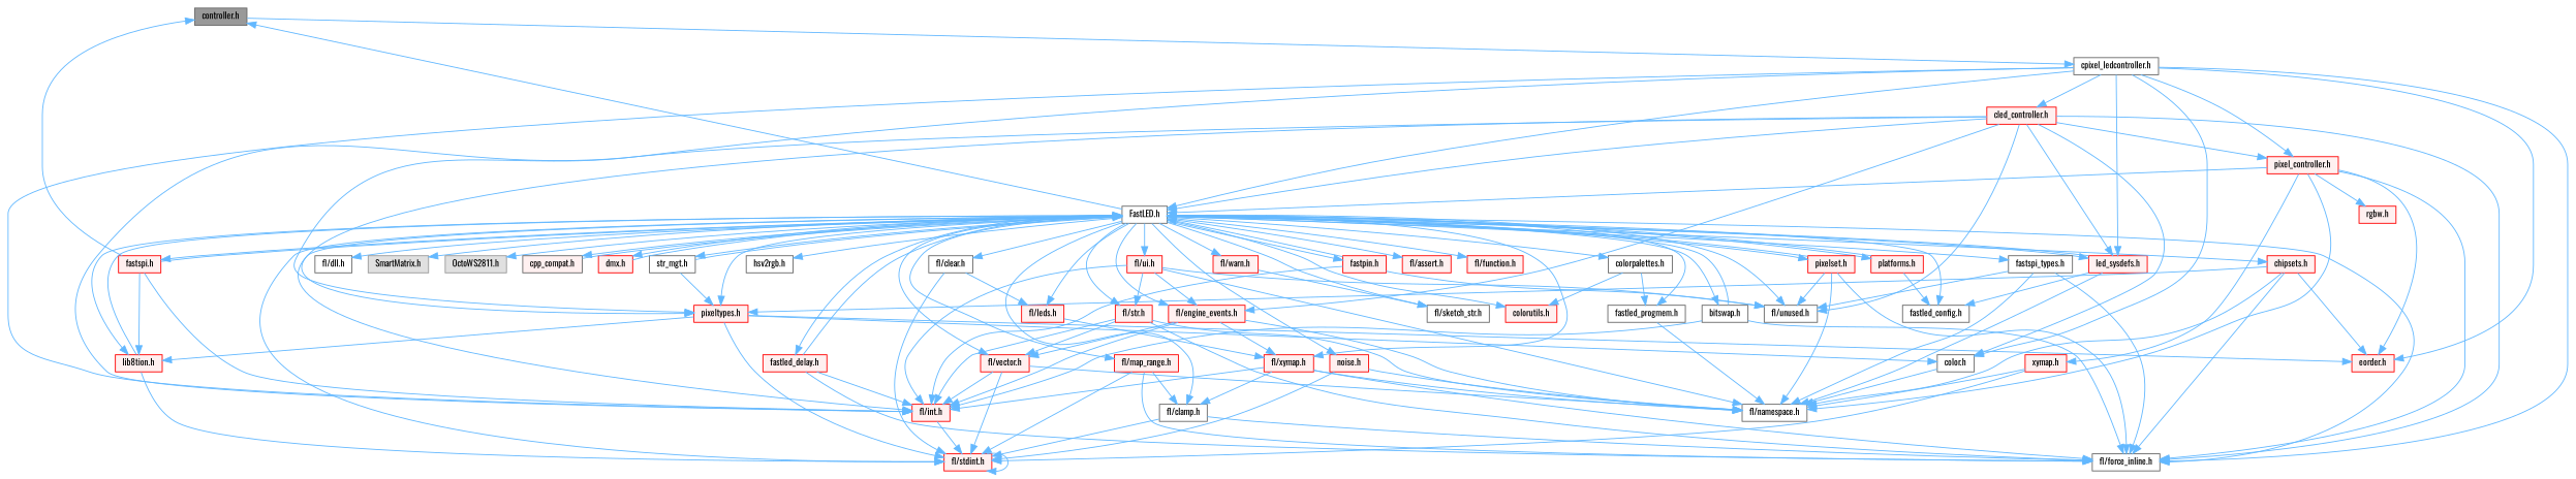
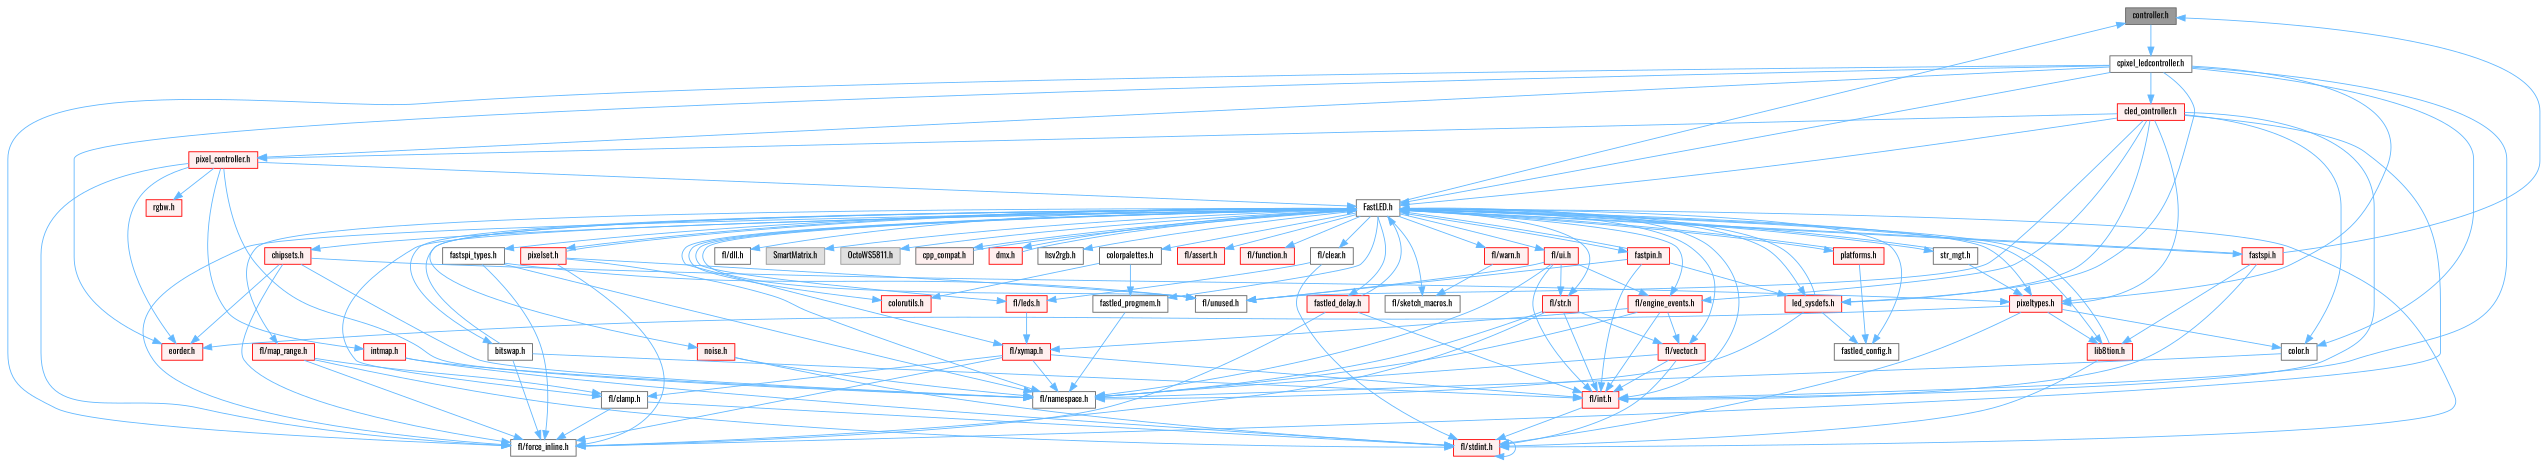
  digraph {
    fontname=Oswald
    node [color=red fillcolor="#FFF0F0" fontname=Oswald fontsize=10 shape=box style=filled]
    edge [color=steelblue1 fontname=Oswald fontsize=10 labelfontname=Helvetica labelfontsize=10 style=solid]
    n1 [color=gray40 fillcolor=grey60 fontcolor=black height=0.2 label="controller.h" width=0.4]
    n2 [color=grey40 fillcolor=white height=0.2 label="cpixel_ledcontroller.h" width=0.4]
    n3 [color=grey40 fillcolor=white height=0.2 label="FastLED.h" width=0.4]
    n4 [color=grey40 fillcolor=white height=0.2 label="fl/force_inline.h" width=0.4]
    n5 [height=0.2 label="led_sysdefs.h" width=0.4]
    n6 [height=0.2 label="fl/int.h" width=0.4]
    n7 [height=0.2 label="pixeltypes.h" width=0.4]
    n8 [color=grey40 fillcolor=white height=0.2 label="color.h" width=0.4]
    n9 [height=0.2 label="eorder.h" width=0.4]
    n10 [height=0.2 label="pixel_controller.h" width=0.4]
    n11 [height=0.2 label="cled_controller.h" width=0.4]
    n12 [height=0.2 label="fl/stdint.h" width=0.4]
    n13 [color=grey40 fillcolor=white height=0.2 label="fl/dll.h" width=0.4]
    n14 [color=grey60 fillcolor="#E0E0E0" height=0.2 label="SmartMatrix.h" width=0.4]
-   n15 [color=grey60 fillcolor="#E0E0E0" height=0.2 label="OctoWS2811.h" width=0.4]
+   n15 [color=grey60 fillcolor="#E0E0E0" height=0.2 label="OctoWS5811.h" width=0.4]
    n16 [color=grey40 height=0.2 label="cpp_compat.h" width=0.4]
    n17 [color=grey40 fillcolor=white height=0.2 label="fastled_config.h" width=0.4]
    n18 [height=0.2 label="fastled_delay.h" width=0.4]
    n19 [color=grey40 fillcolor=white height=0.2 label="bitswap.h" width=0.4]
    n20 [height=0.2 label="fastpin.h" width=0.4]
    n21 [color=grey40 fillcolor=white height=0.2 label="fl/unused.h" width=0.4]
    n22 [color=grey40 fillcolor=white height=0.2 label="fastspi_types.h" width=0.4]
    n23 [height=0.2 label="dmx.h" width=0.4]
    n24 [height=0.2 label="platforms.h" width=0.4]
    n25 [color=grey40 fillcolor=white height=0.2 label="fastled_progmem.h" width=0.4]
    n26 [height=0.2 label="lib8tion.h" width=0.4]
    n27 [color=grey40 fillcolor=white height=0.2 label="hsv2rgb.h" width=0.4]
    n28 [height=0.2 label="colorutils.h" width=0.4]
    n29 [height=0.2 label="pixelset.h" width=0.4]
    n30 [color=grey40 fillcolor=white height=0.2 label="colorpalettes.h" width=0.4]
    n31 [height=0.2 label="noise.h" width=0.4]
    n32 [color=grey40 fillcolor=white height=0.2 label="str_mgt.h" width=0.4]
    n33 [height=0.2 label="fastspi.h" width=0.4]
    n34 [height=0.2 label="chipsets.h" width=0.4]
    n35 [height=0.2 label="fl/engine_events.h" width=0.4]
    n36 [height=0.2 label="fl/vector.h" width=0.4]
    n37 [height=0.2 label="fl/xymap.h" width=0.4]
    n38 [color=grey40 fillcolor=white height=0.2 label="fl/clamp.h" width=0.4]
    n39 [height=0.2 label="fl/leds.h" width=0.4]
    n40 [height=0.2 label="fl/str.h" width=0.4]
    n41 [height=0.2 label="fl/map_range.h" width=0.4]
    n42 [height=0.2 label="fl/warn.h" width=0.4]
-   n43 [color=grey40 fillcolor=white height=0.2 label="fl/sketch_str.h" width=0.4]
+   n43 [color=grey40 fillcolor=white height=0.2 label="fl/sketch_macros.h" width=0.4]
    n44 [height=0.2 label="fl/assert.h" width=0.4]
    n45 [height=0.2 label="fl/function.h" width=0.4]
    n46 [color=grey40 fillcolor=white height=0.2 label="fl/clear.h" width=0.4]
    n47 [height=0.2 label="fl/ui.h" width=0.4]
    n48 [color=grey40 fillcolor=white height=0.2 label="fl/namespace.h" width=0.4]
-   n49 [height=0.2 label="xymap.h" width=0.4]
+   n49 [height=0.2 label="intmap.h" width=0.4]
    n50 [height=0.2 label="rgbw.h" width=0.4]
    n1 -> n2
    n2 -> n3
    n2 -> n4
    n2 -> n5
    n2 -> n6
    n2 -> n7
    n2 -> n8
    n2 -> n9
    n2 -> n10
    n2 -> n11
    n3 -> n1
    n3 -> n4
    n3 -> n5
    n3 -> n6
    n3 -> n7
    n3 -> n12
    n3 -> n13
    n3 -> n14
    n3 -> n15
    n3 -> n16
    n3 -> n17
    n3 -> n18
    n3 -> n19
    n3 -> n20
    n3 -> n21
    n3 -> n22
    n3 -> n23
    n3 -> n24
    n3 -> n25
    n3 -> n26
    n3 -> n27
    n3 -> n28
    n3 -> n29
    n3 -> n30
    n3 -> n31
    n3 -> n32
    n3 -> n33
    n3 -> n34
    n3 -> n35
    n3 -> n36
    n3 -> n37
    n3 -> n38
    n3 -> n39
    n3 -> n40
    n3 -> n41
    n3 -> n42
    n3 -> n43
    n3 -> n44
    n3 -> n45
    n3 -> n46
    n3 -> n47
    n5 -> n3
    n5 -> n17
    n5 -> n48
    n6 -> n12
    n7 -> n8
    n7 -> n9
    n7 -> n12
    n7 -> n26
    n8 -> n48
    n10 -> n3
    n10 -> n4
    n10 -> n9
    n10 -> n48
    n10 -> n49
    n10 -> n50
    n11 -> n3
    n11 -> n4
    n11 -> n5
    n11 -> n6
    n11 -> n7
    n11 -> n8
    n11 -> n10
    n11 -> n21
    n11 -> n35
    n12 -> n12
    n16 -> n3
    n18 -> n3
    n18 -> n4
    n18 -> n6
    n19 -> n3
    n19 -> n4
    n19 -> n6
    n20 -> n3
+   n20 -> n5
    n20 -> n6
    n20 -> n21
    n22 -> n4
    n22 -> n21
    n22 -> n48
    n23 -> n3
    n24 -> n3
    n24 -> n17
    n25 -> n48
    n26 -> n3
    n26 -> n12
    n29 -> n3
    n29 -> n4
    n29 -> n21
    n29 -> n48
    n30 -> n25
    n30 -> n28
    n31 -> n12
    n31 -> n48
    n32 -> n3
    n32 -> n7
    n33 -> n1
    n33 -> n3
    n33 -> n6
    n33 -> n26
    n34 -> n4
    n34 -> n7
    n34 -> n9
    n34 -> n48
    n35 -> n6
    n35 -> n36
    n35 -> n37
    n35 -> n48
    n36 -> n6
    n36 -> n12
    n36 -> n48
    n37 -> n4
    n37 -> n6
    n37 -> n38
    n37 -> n48
    n38 -> n4
    n38 -> n12
    n39 -> n37
    n40 -> n4
    n40 -> n6
    n40 -> n36
    n40 -> n48
    n41 -> n4
    n41 -> n12
    n41 -> n38
    n42 -> n43
    n46 -> n12
    n46 -> n39
    n47 -> n6
    n47 -> n21
    n47 -> n35
    n47 -> n40
    n47 -> n48
    n49 -> n12
    n49 -> n48
  }
